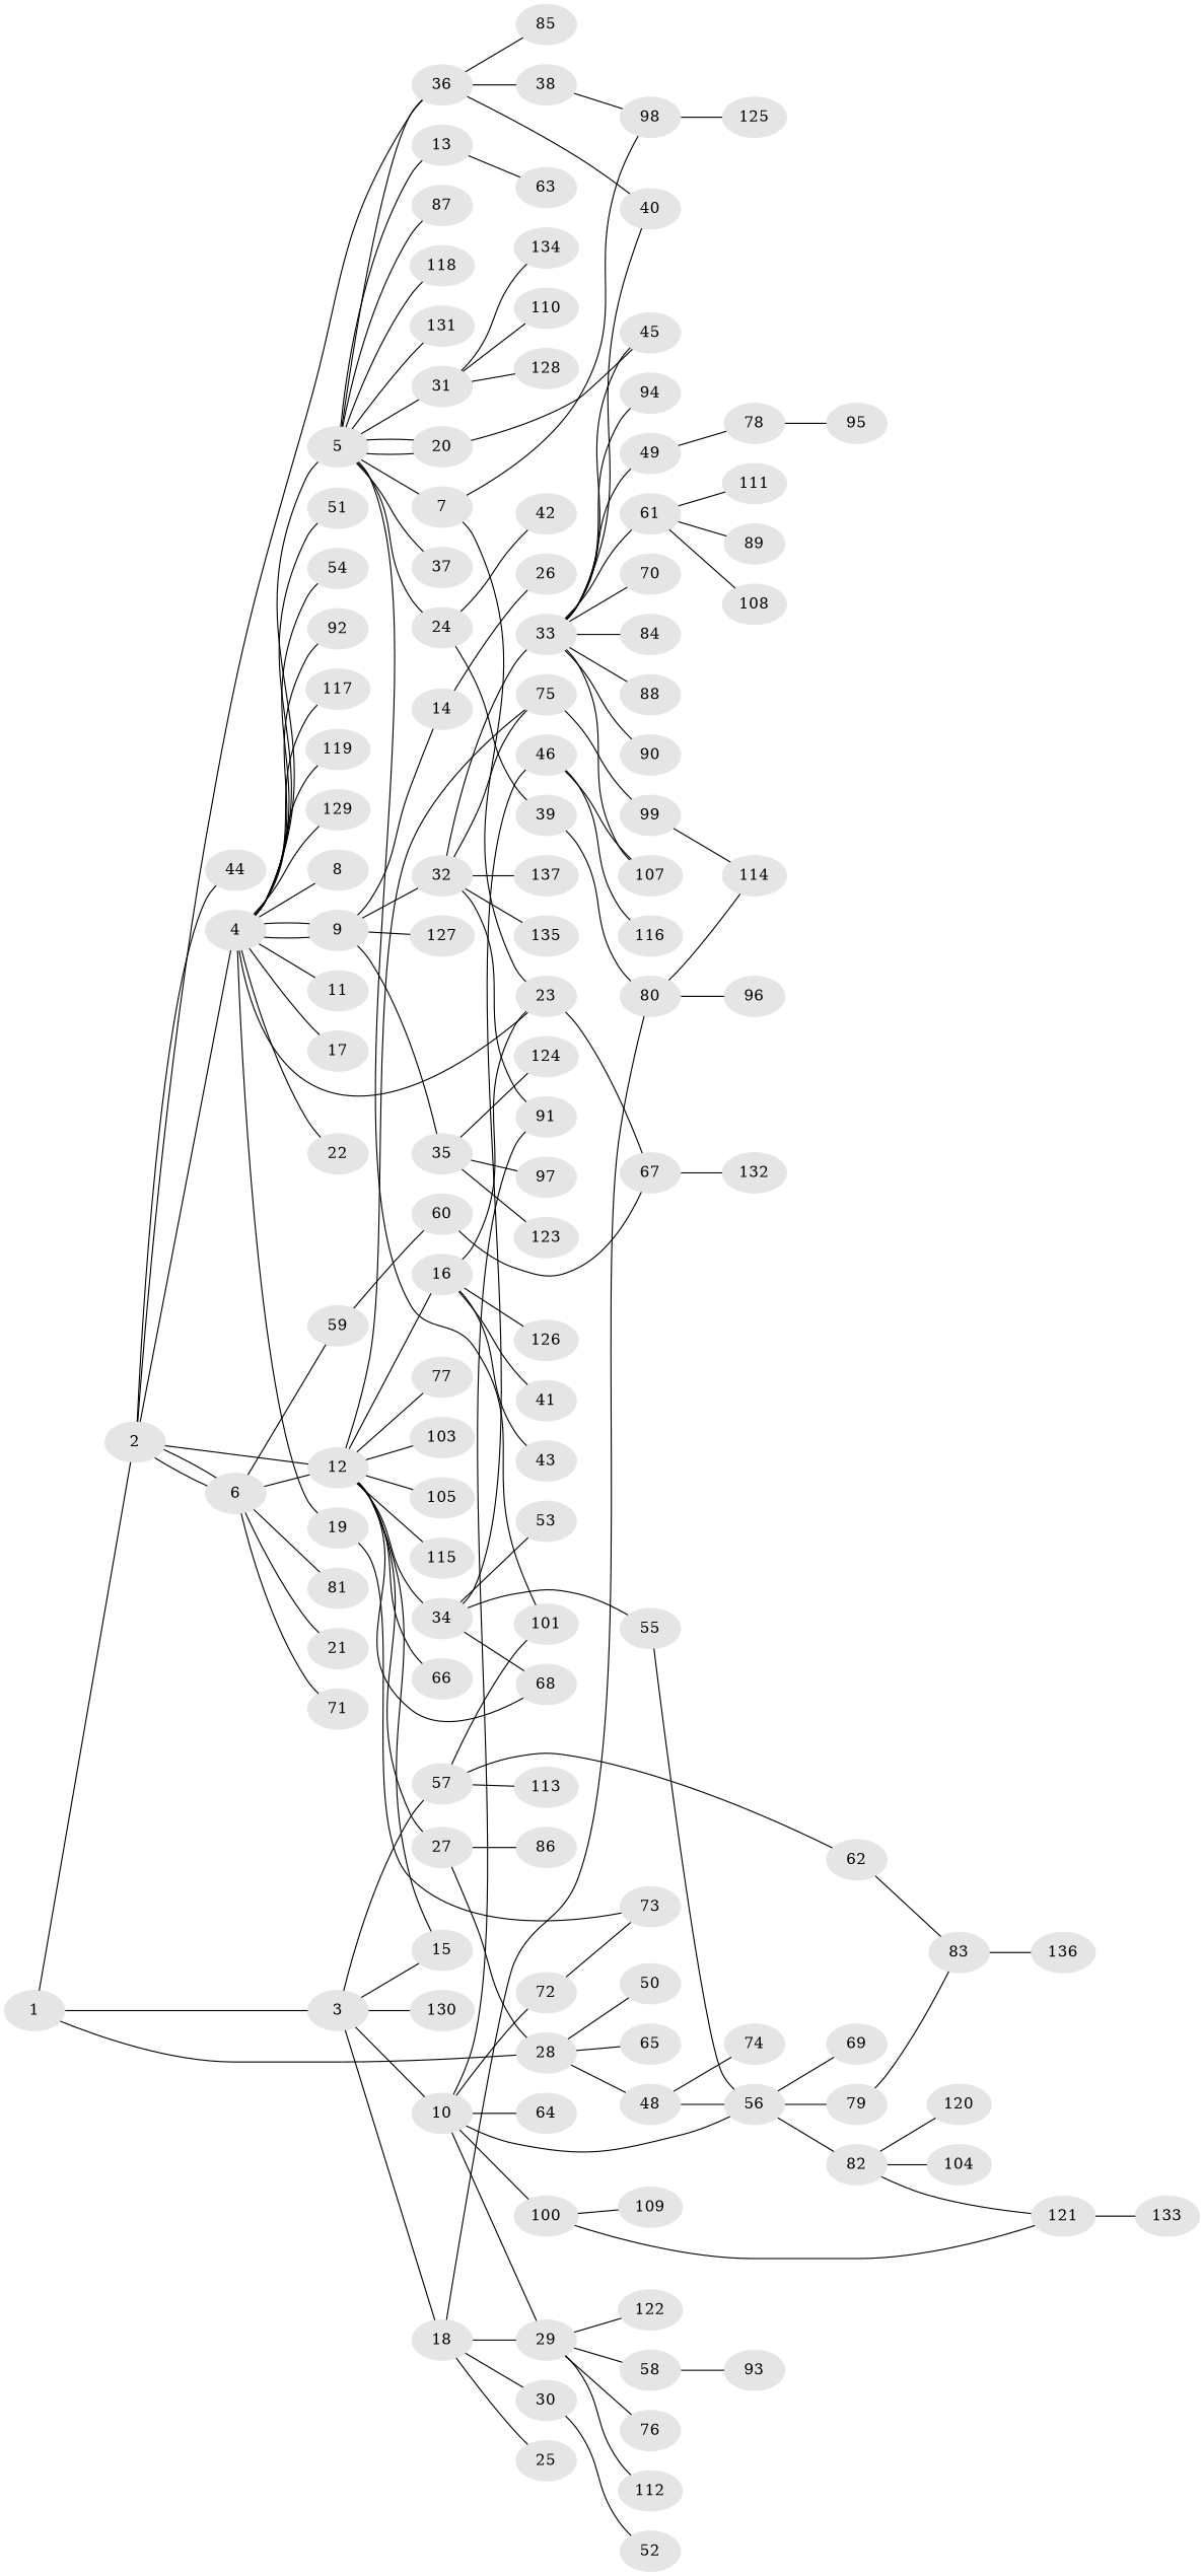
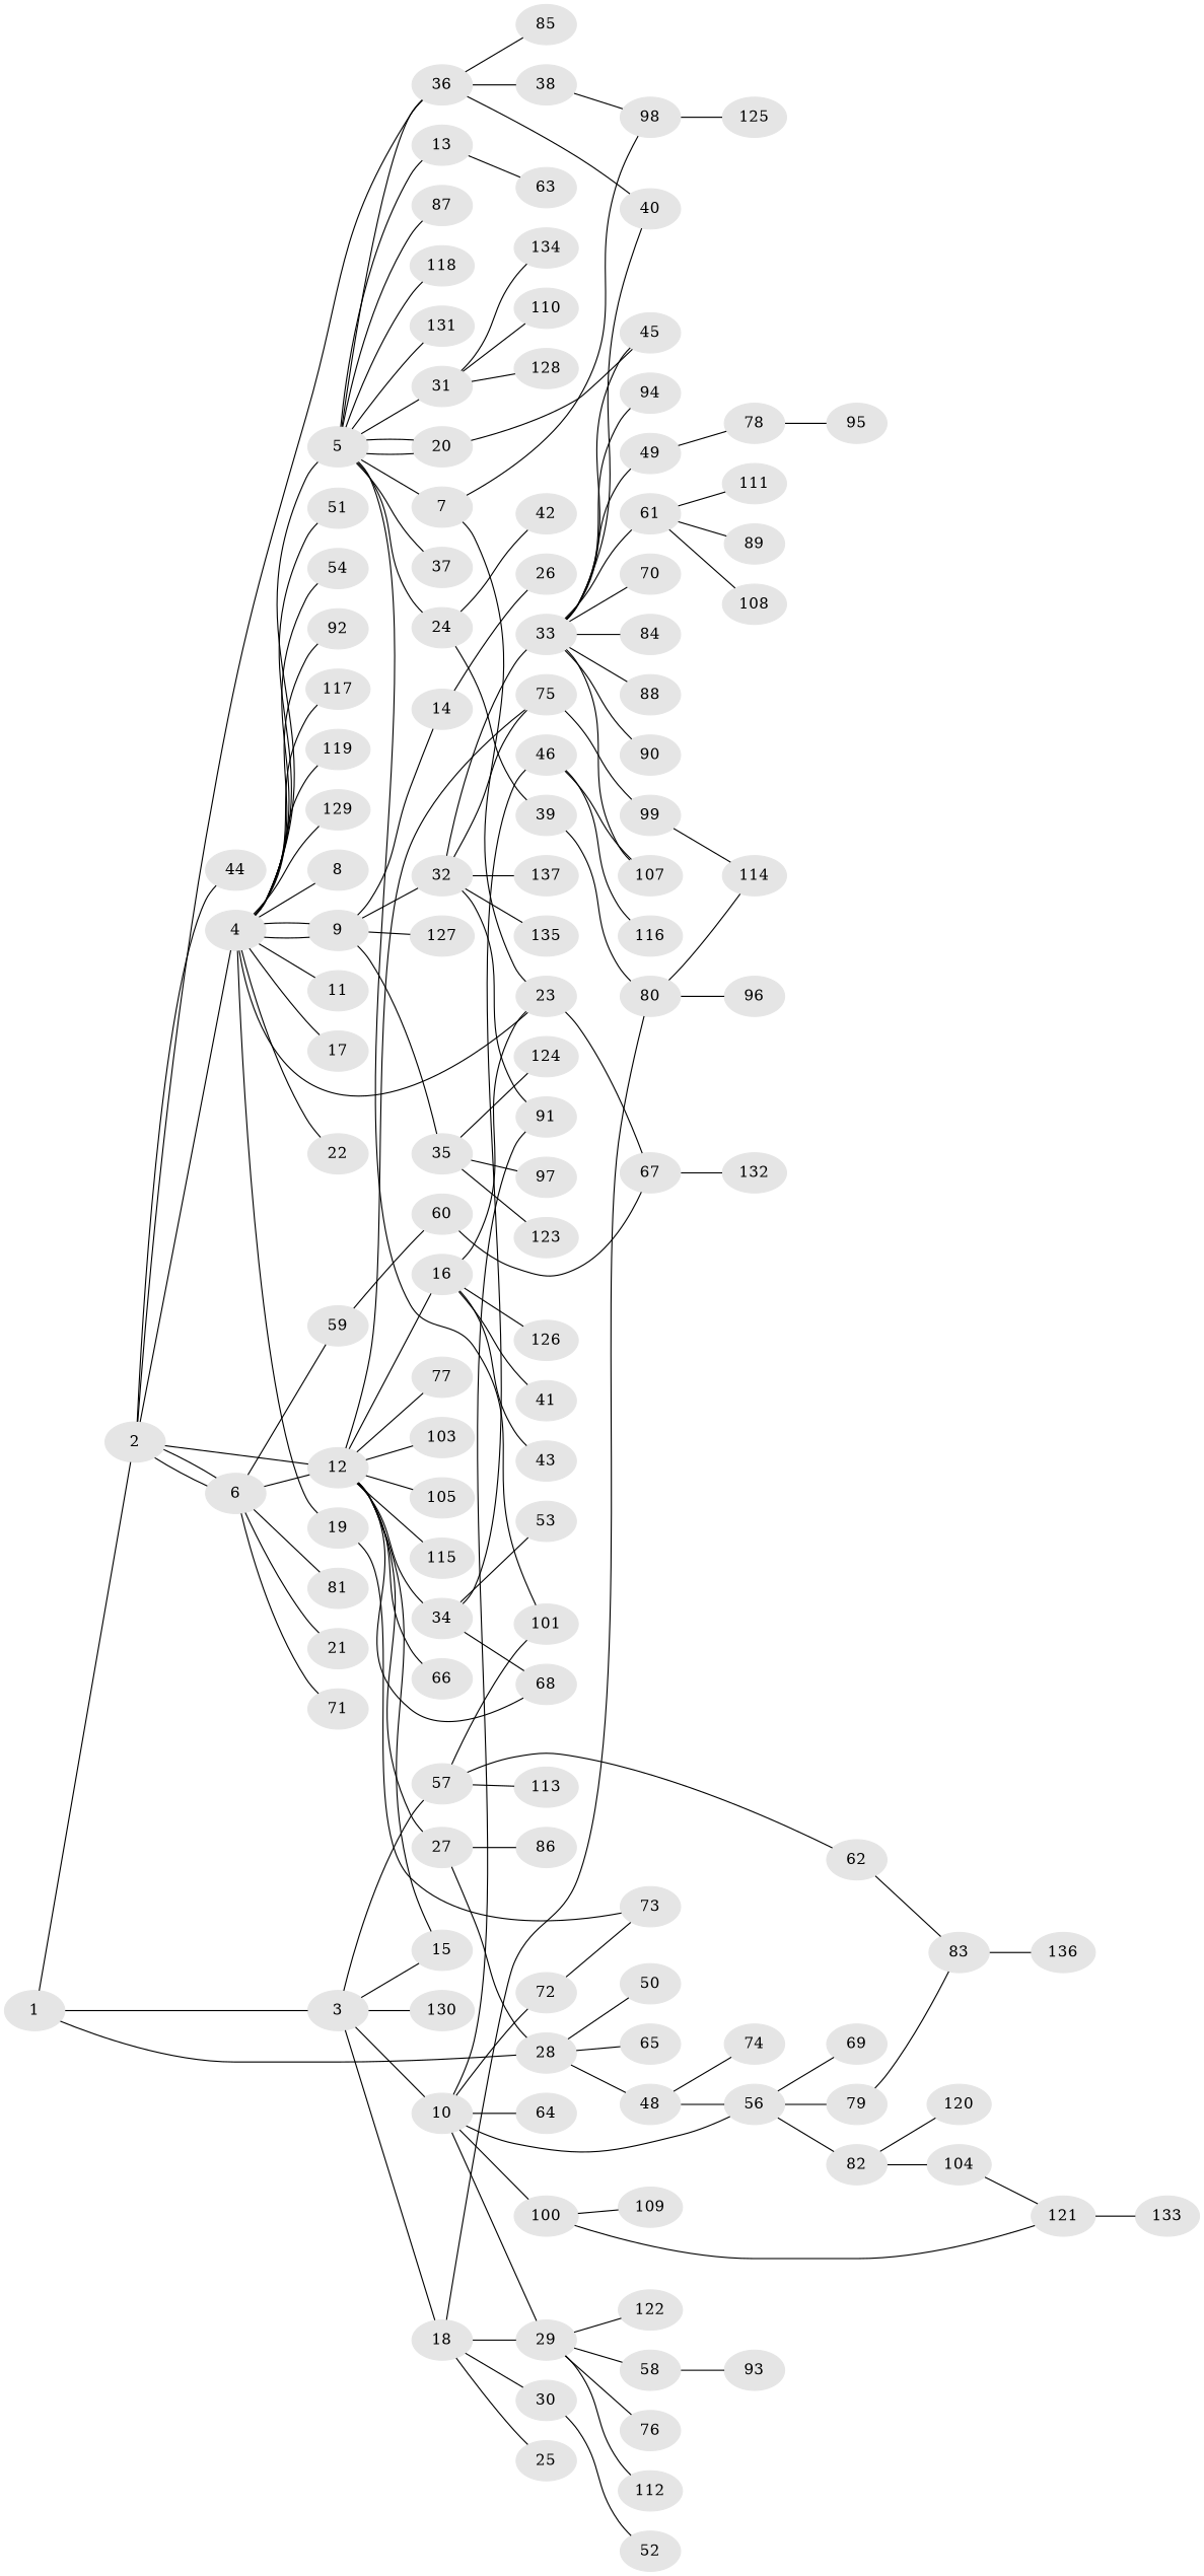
  graph {
    rankdir=LR
    node [color=gray90 style=filled]
    1
    2
    3
    28
    4
    6
    12
    36
    44
    10
    15
    18
    57
    130
    48
    50
    65
    5
    8
    9
    11
    17
    19
    22
    23
    51
    54
    92
    117
    119
    129
    21
    59
    71
    81
    16
    27
    34
    66
    68
    75
    77
    103
    105
    115
    40
    38
    85
    29
    56
    64
    72
    100
    91
    25
    30
    80
    101
    62
    113
    7
    13
    20
    24
    31
    37
    87
    118
    131
    14
    32
    35
    127
    73
    67
    98
    63
    45
    39
    42
    110
    128
    134
    60
    125
    26
    33
    135
    137
    97
    123
    124
    58
    76
    112
    122
    49
    78
    69
    79
    82
    121
    109
    41
    43
    126
    86
    46
    53
-   55
    99
    52
    96
    114
    132
    74
    93
    61
    70
    84
    88
    90
    94
    107
    89
    108
    111
    116
    95
    83
    104
    120
    136
    133
    1 -- 2
    1 -- 3
    1 -- 28
    2 -- 4
    2 -- 6
    2 -- 6
    2 -- 12
    2 -- 36
    2 -- 44
    3 -- 10
    3 -- 15
    3 -- 18
    3 -- 57
    3 -- 130
    28 -- 48
    28 -- 50
    28 -- 65
    4 -- 5
    4 -- 8
    4 -- 9
    4 -- 9
    4 -- 11
    4 -- 17
    4 -- 19
    4 -- 22
    4 -- 23
    4 -- 51
    4 -- 54
    4 -- 92
    4 -- 117
    4 -- 119
    4 -- 129
    6 -- 12
    6 -- 21
    6 -- 59
    6 -- 71
    6 -- 81
    12 -- 15
    12 -- 16
    12 -- 27
    12 -- 34
    12 -- 66
    12 -- 68
    12 -- 75
    12 -- 77
    12 -- 103
    12 -- 105
    12 -- 115
    36 -- 40
    36 -- 38
    36 -- 85
    10 -- 29
    10 -- 56
    10 -- 64
    10 -- 72
    10 -- 100
    10 -- 91
    18 -- 29
    18 -- 25
    18 -- 30
    18 -- 80
    57 -- 101
    57 -- 62
    57 -- 113
    48 -- 56
    48 -- 74
    5 -- 36
    5 -- 101
    5 -- 7
    5 -- 13
    5 -- 20
    5 -- 20
    5 -- 24
    5 -- 31
    5 -- 37
    5 -- 87
    5 -- 118
    5 -- 131
    9 -- 14
    9 -- 32
    9 -- 35
    9 -- 127
    19 -- 73
    23 -- 67
    59 -- 60
    16 -- 23
    16 -- 41
    16 -- 43
    16 -- 126
    27 -- 28
    27 -- 86
    34 -- 68
    34 -- 46
    34 -- 53
-   34 -- 55
    75 -- 99
    38 -- 98
    29 -- 58
    29 -- 76
    29 -- 112
    29 -- 122
    56 -- 69
    56 -- 79
    56 -- 82
    72 -- 73
    100 -- 121
    100 -- 109
    30 -- 52
    80 -- 96
    80 -- 114
    62 -- 83
    7 -- 23
    7 -- 98
    13 -- 63
    20 -- 45
    24 -- 39
    24 -- 42
    31 -- 110
    31 -- 128
    31 -- 134
    14 -- 26
    32 -- 75
    32 -- 91
    32 -- 33
    32 -- 135
    32 -- 137
    35 -- 97
    35 -- 123
    35 -- 124
    67 -- 132
    98 -- 125
    39 -- 80
    60 -- 67
    33 -- 40
    33 -- 45
    33 -- 49
    33 -- 61
    33 -- 70
    33 -- 84
    33 -- 88
    33 -- 90
    33 -- 94
    33 -- 107
    58 -- 93
    49 -- 78
    78 -- 95
    79 -- 83
-   82 -- 121
+   104 -- 121
    82 -- 104
    82 -- 120
    121 -- 133
    46 -- 107
    46 -- 116
-   55 -- 56
    99 -- 114
    61 -- 89
    61 -- 108
    61 -- 111
    83 -- 136
  }
